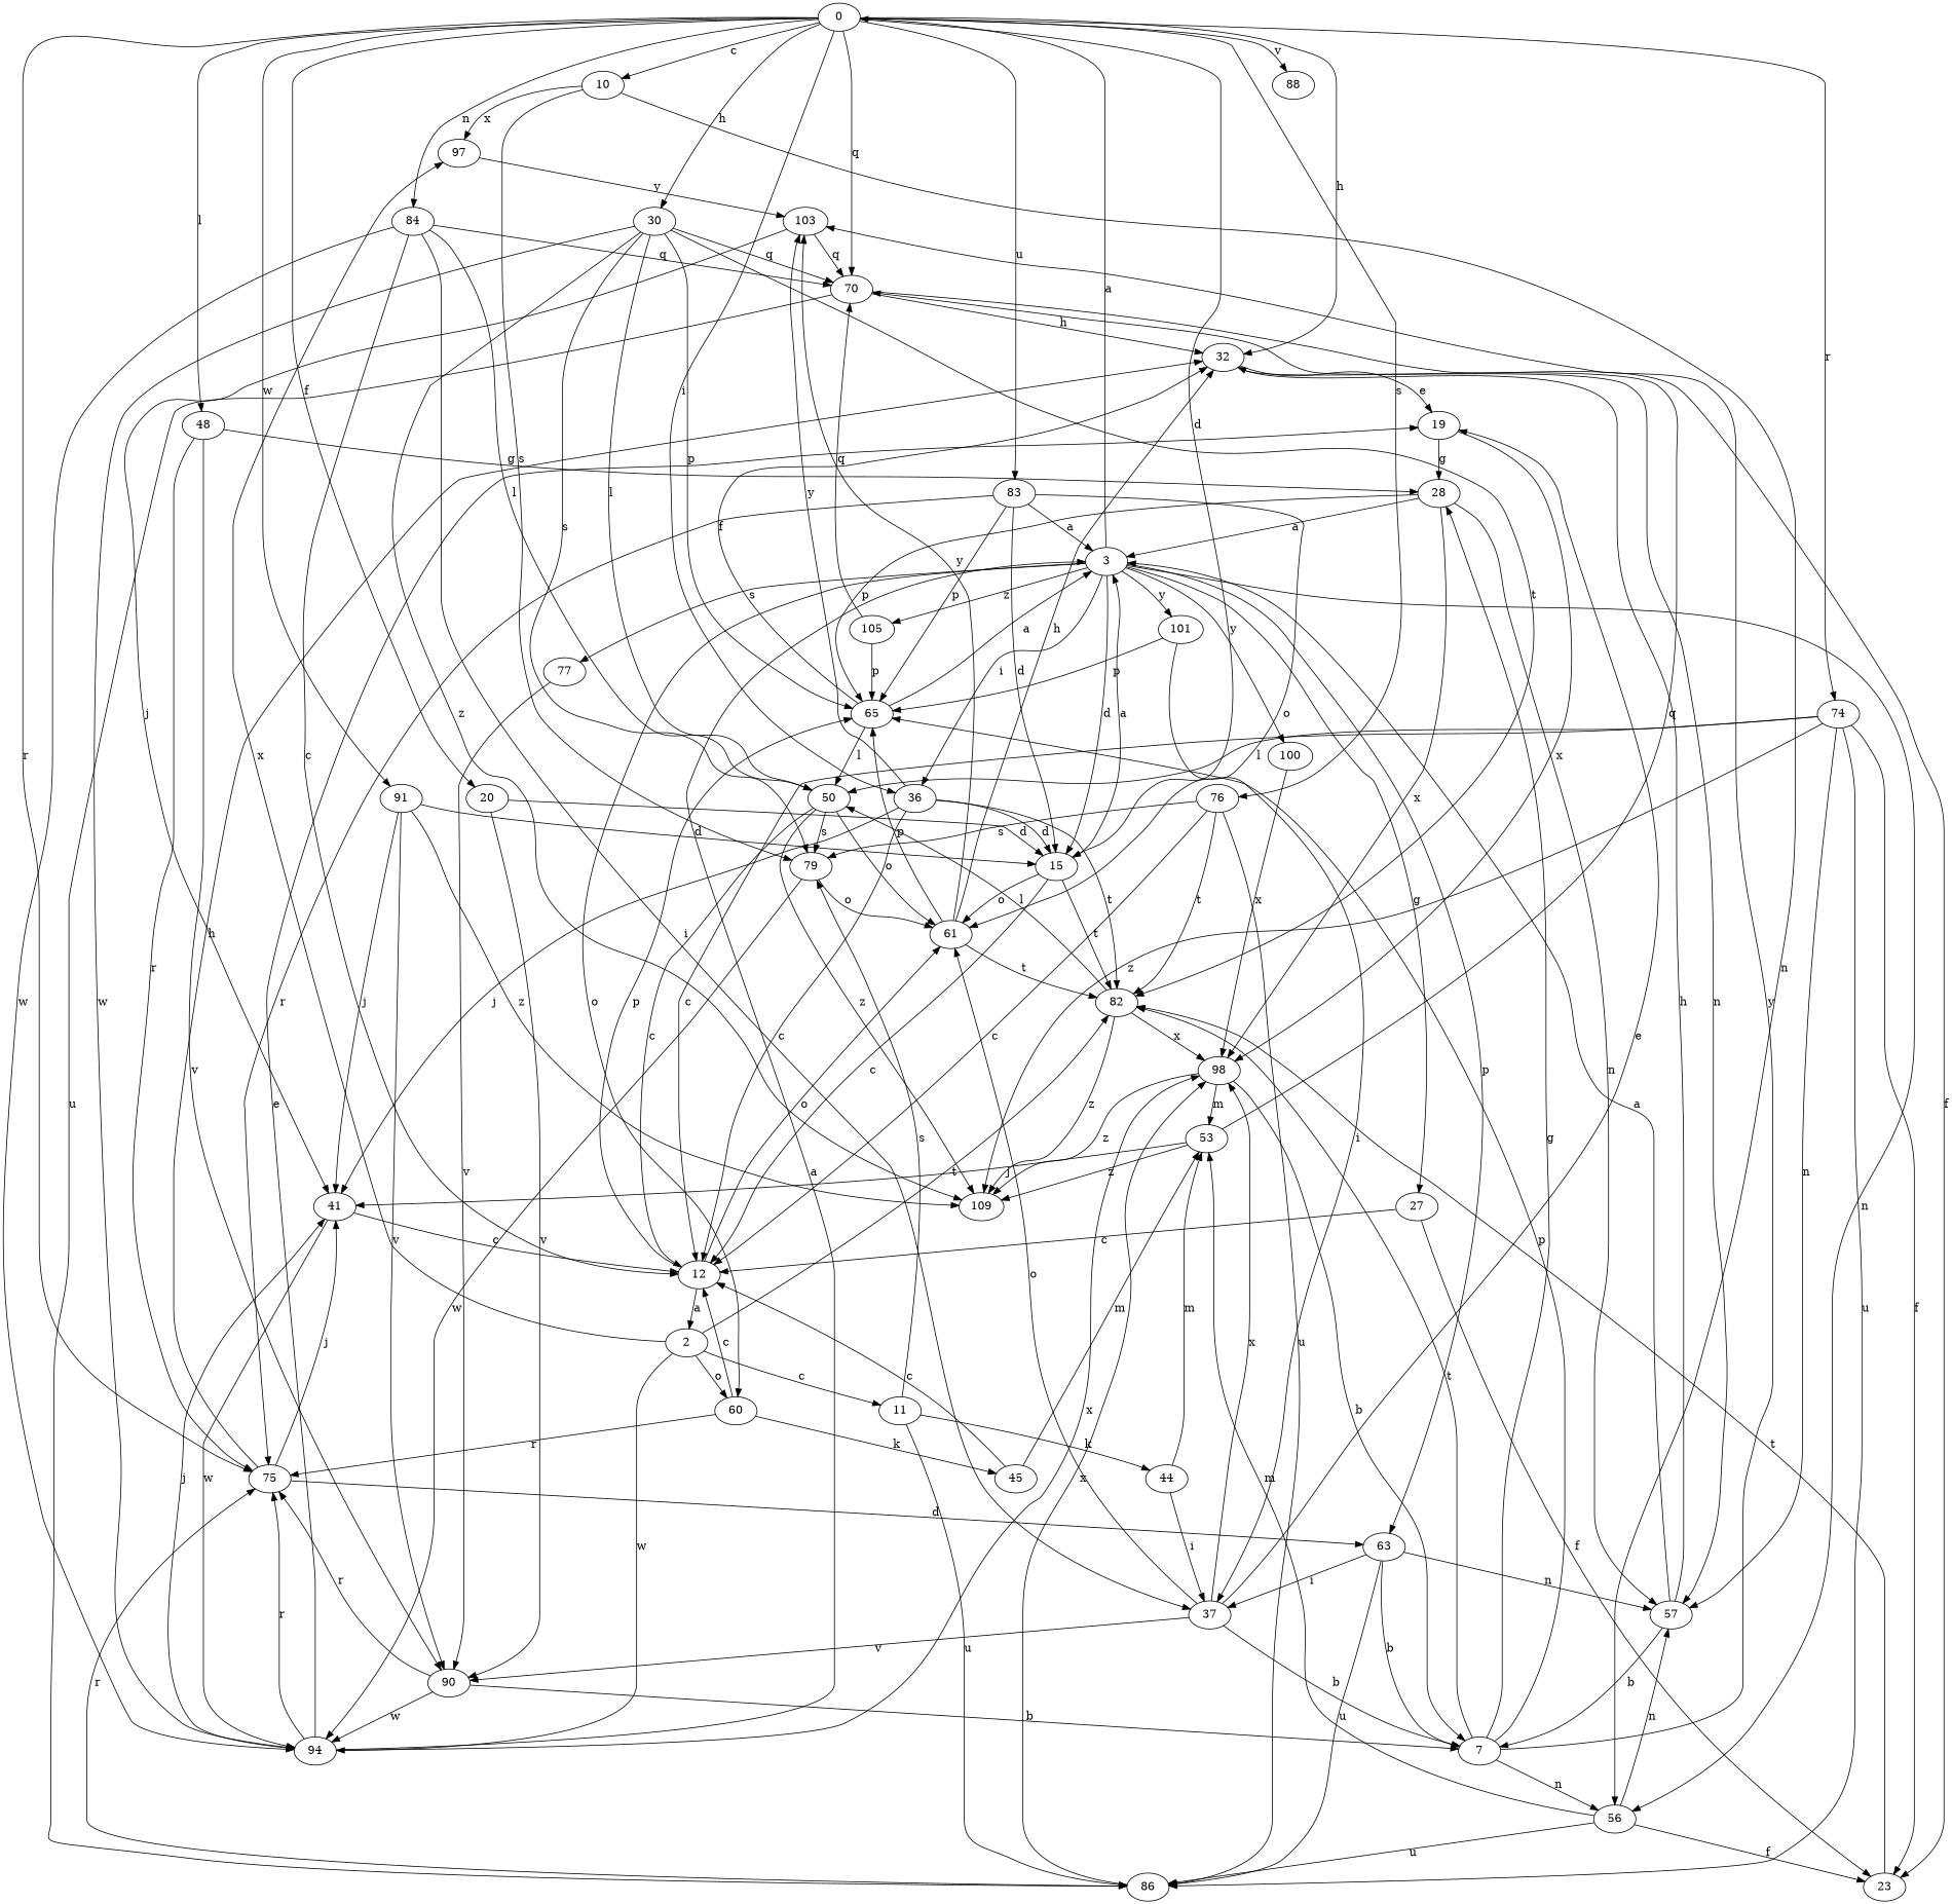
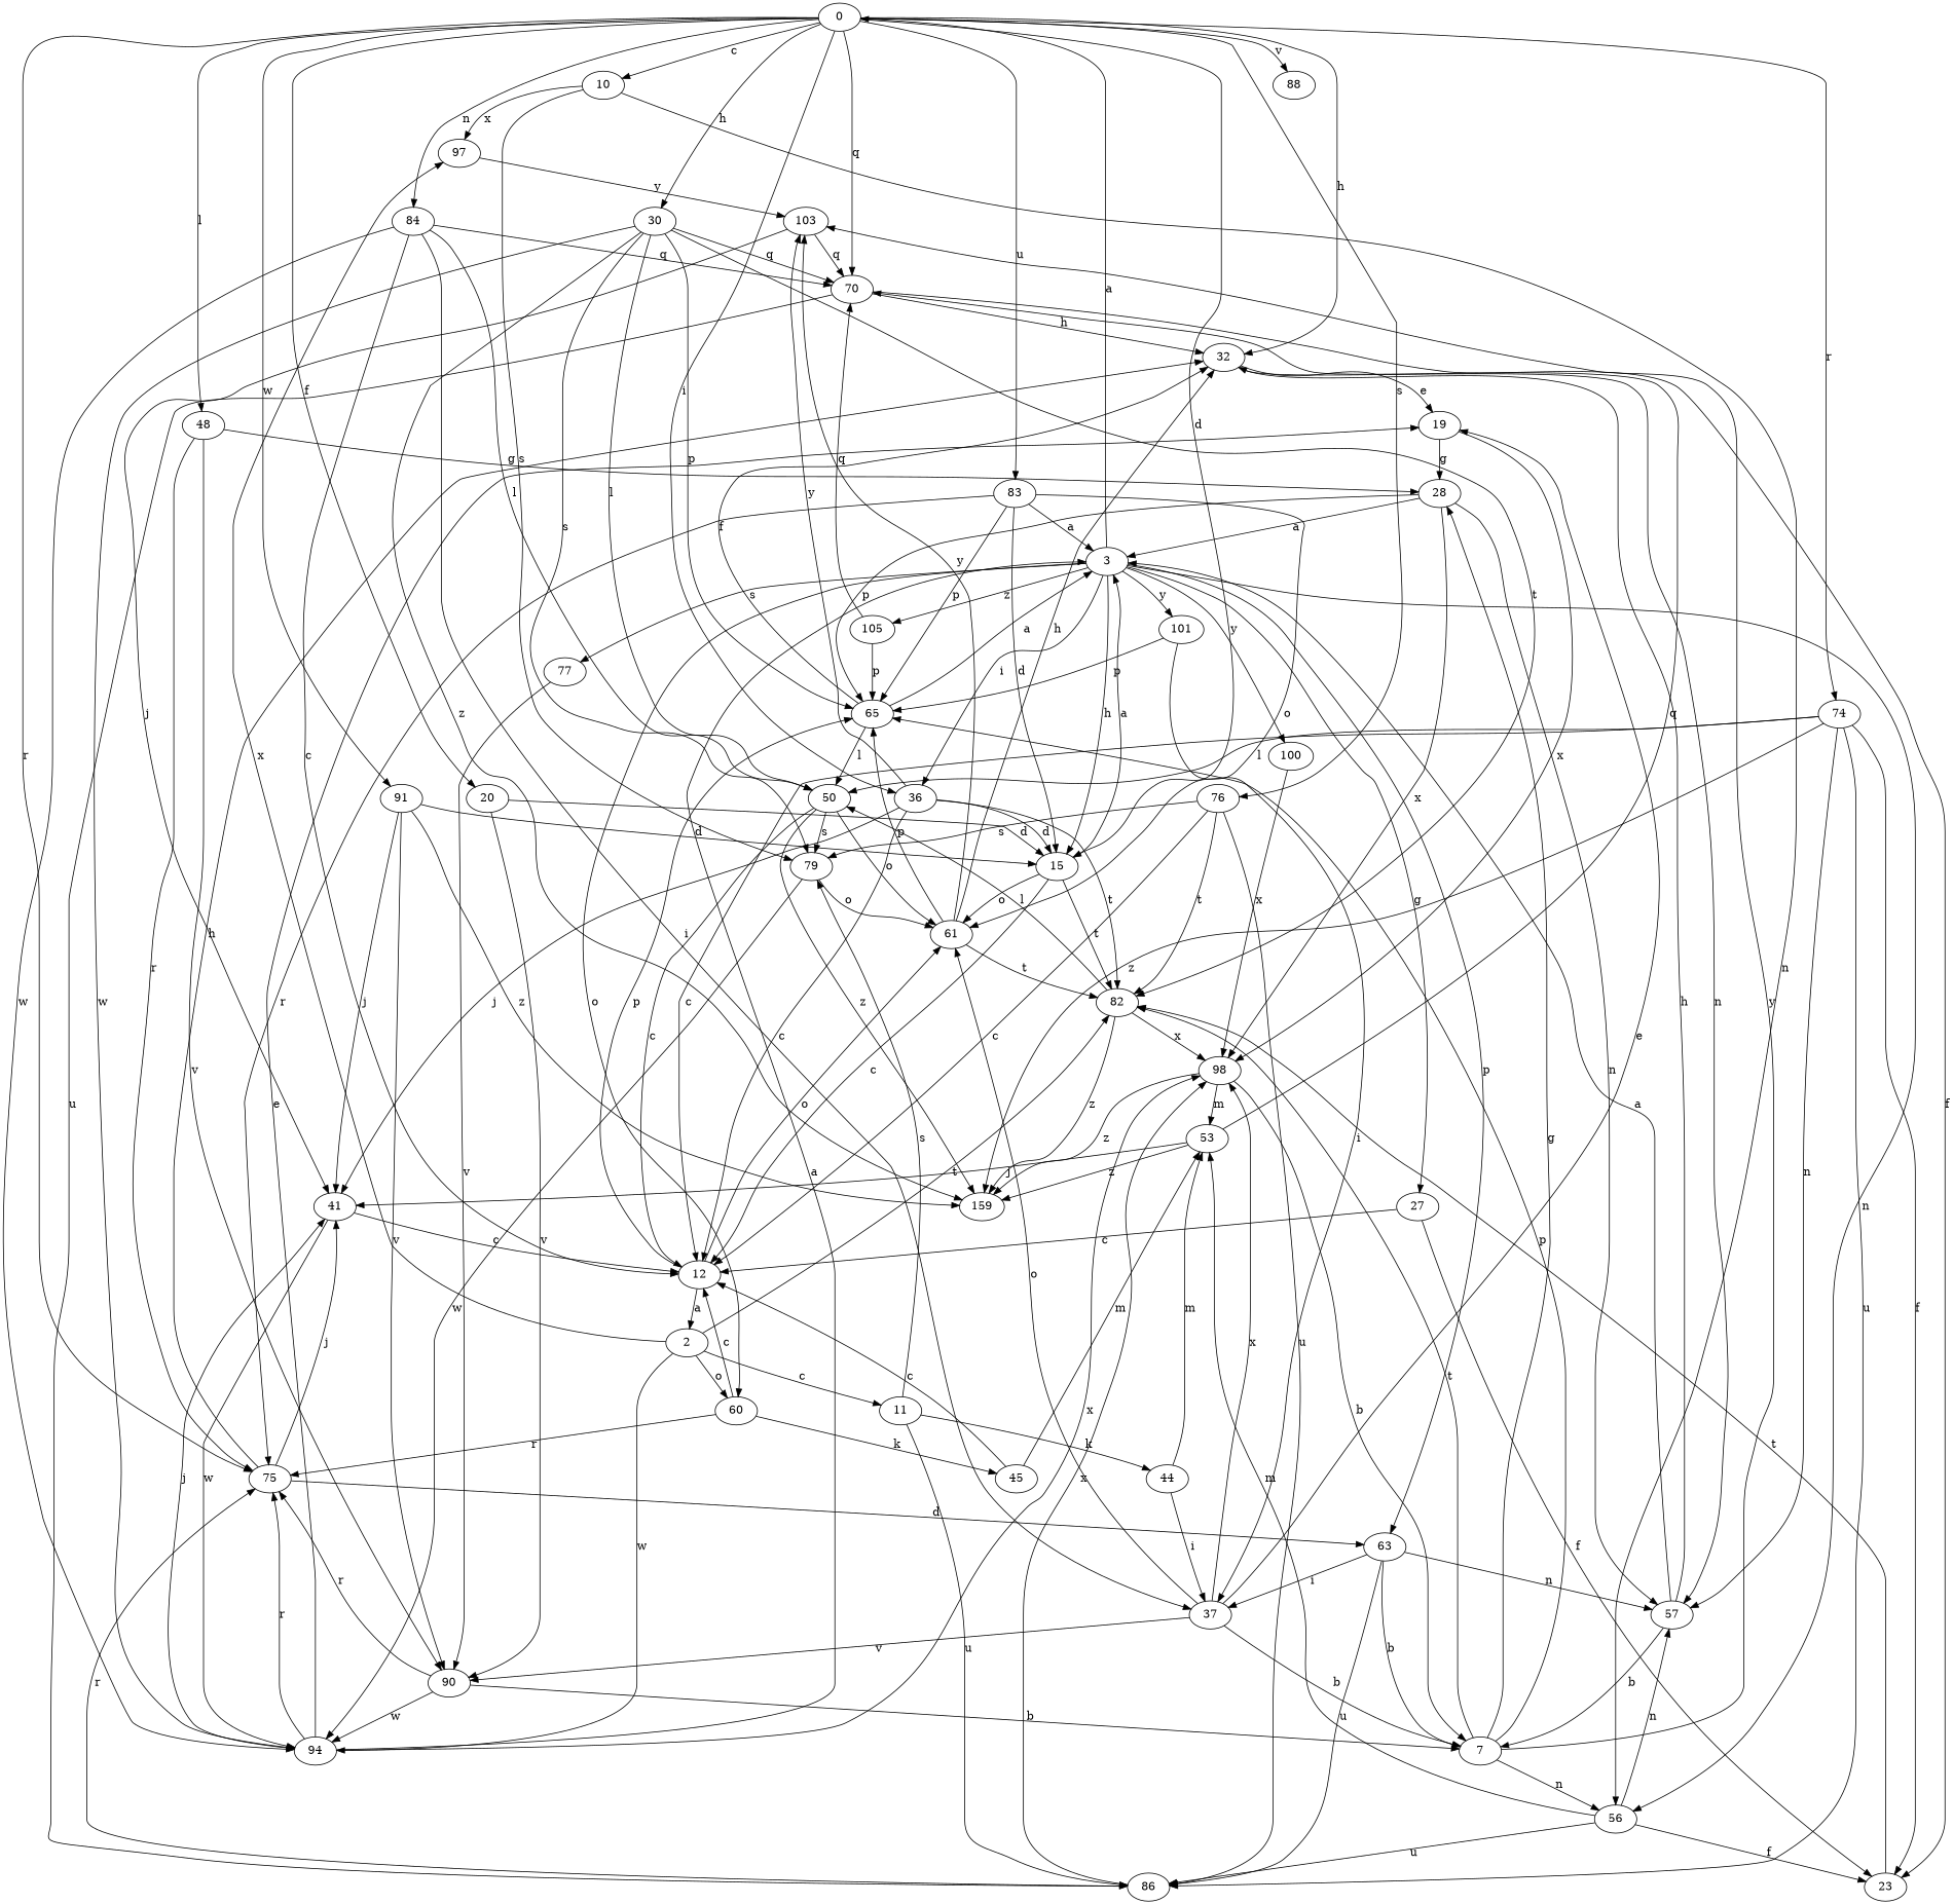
  strict digraph {
    0
    10
    15
    20
    30
    32
    36
    48
    n9 [label=84]
    70
    74
    75
    76
    83
    88
    91
    97
    56
    79
    82
    3
    12
    61
    90
    94
    65
    50
-   109
+   109 [label=159]
    19
    57
    103
    41
    28
    37
    86
    23
    63
    2
    11
    60
    44
    45
    98
    27
    77
    100
    101
    105
    53
    7
    0 -> 10 [label=c]
    0 -> 15 [label=d]
    0 -> 20 [label=f]
    0 -> 30 [label=h]
    0 -> 32 [label=h]
    0 -> 36 [label=i]
    0 -> 48 [label=l]
    0 -> n9 [label=n]
    0 -> 70 [label=q]
    0 -> 74 [label=r]
    0 -> 75 [label=r]
    0 -> 76 [label=s]
    0 -> 83 [label=u]
    0 -> 88 [label=v]
    0 -> 91 [label=w]
    10 -> 97 [label=x]
    10 -> 56 [label=n]
    10 -> 79 [label=s]
    15 -> 82 [label=t]
    15 -> 3 [label=a]
    15 -> 12 [label=c]
    15 -> 61 [label=o]
    20 -> 15 [label=d]
    20 -> 90 [label=v]
    30 -> 70 [label=q]
    30 -> 79 [label=s]
    30 -> 82 [label=t]
    30 -> 94 [label=w]
    30 -> 65 [label=p]
    30 -> 50 [label=l]
    30 -> 109 [label=z]
    32 -> 19 [label=e]
    32 -> 57 [label=n]
    36 -> 15 [label=d]
    36 -> 82 [label=t]
    36 -> 12 [label=c]
    36 -> 103 [label=y]
    36 -> 41 [label=j]
    48 -> 75 [label=r]
    48 -> 90 [label=v]
    48 -> 28 [label=g]
    n9 -> 70 [label=q]
    n9 -> 12 [label=c]
    n9 -> 94 [label=w]
    n9 -> 50 [label=l]
    n9 -> 37 [label=i]
    70 -> 32 [label=h]
    70 -> 86 [label=u]
    70 -> 23 [label=f]
    74 -> 12 [label=c]
    74 -> 50 [label=l]
    74 -> 109 [label=z]
    74 -> 57 [label=n]
    74 -> 86 [label=u]
    74 -> 23 [label=f]
    75 -> 32 [label=h]
    75 -> 41 [label=j]
    75 -> 63 [label=d]
    76 -> 79 [label=s]
    76 -> 82 [label=t]
    76 -> 12 [label=c]
    76 -> 86 [label=u]
    83 -> 15 [label=d]
    83 -> 75 [label=r]
    83 -> 3 [label=a]
    83 -> 61 [label=o]
    83 -> 65 [label=p]
    91 -> 15 [label=d]
    91 -> 90 [label=v]
    91 -> 109 [label=z]
    91 -> 41 [label=j]
    97 -> 103 [label=y]
    56 -> 57 [label=n]
    56 -> 86 [label=u]
    56 -> 23 [label=f]
    56 -> 53 [label=m]
    79 -> 61 [label=o]
    79 -> 94 [label=w]
    82 -> 50 [label=l]
    82 -> 109 [label=z]
    82 -> 98 [label=x]
    3 -> 0 [label=a]
-   3 -> 15 [label=d]
+   3 -> 15 [label=h]
    3 -> 36 [label=i]
    3 -> 56 [label=n]
    3 -> 63 [label=p]
    3 -> 60 [label=o]
    3 -> 27 [label=g]
    3 -> 77 [label=s]
    3 -> 100 [label=y]
    3 -> 101 [label=y]
    3 -> 105 [label=z]
    12 -> 61 [label=o]
    12 -> 65 [label=p]
    12 -> 2 [label=a]
    61 -> 32 [label=h]
    61 -> 82 [label=t]
    61 -> 65 [label=p]
    61 -> 103 [label=y]
    90 -> 75 [label=r]
    90 -> 94 [label=w]
    90 -> 7 [label=b]
    94 -> 75 [label=r]
    94 -> 3 [label=a]
    94 -> 19 [label=e]
    94 -> 41 [label=j]
    94 -> 98 [label=x]
    65 -> 32 [label=f]
    65 -> 3 [label=a]
    65 -> 50 [label=l]
    50 -> 79 [label=s]
    50 -> 12 [label=c]
    50 -> 61 [label=o]
    50 -> 109 [label=z]
    19 -> 28 [label=g]
    19 -> 98 [label=x]
    57 -> 32 [label=h]
    57 -> 3 [label=a]
    57 -> 7 [label=b]
    103 -> 70 [label=q]
    103 -> 41 [label=j]
    41 -> 12 [label=c]
    41 -> 94 [label=w]
    28 -> 3 [label=a]
    28 -> 65 [label=p]
    28 -> 57 [label=n]
    28 -> 98 [label=x]
    37 -> 61 [label=o]
    37 -> 90 [label=v]
    37 -> 19 [label=e]
    37 -> 98 [label=x]
    37 -> 7 [label=b]
    86 -> 75 [label=r]
    86 -> 98 [label=x]
    23 -> 82 [label=t]
    63 -> 57 [label=n]
    63 -> 37 [label=i]
    63 -> 86 [label=u]
    63 -> 7 [label=b]
    2 -> 97 [label=x]
    2 -> 82 [label=t]
    2 -> 94 [label=w]
    2 -> 11 [label=c]
    2 -> 60 [label=o]
    11 -> 79 [label=s]
    11 -> 86 [label=u]
    11 -> 44 [label=k]
    60 -> 75 [label=r]
    60 -> 12 [label=c]
    60 -> 45 [label=k]
    44 -> 37 [label=i]
    44 -> 53 [label=m]
    45 -> 12 [label=c]
    45 -> 53 [label=m]
    98 -> 109 [label=z]
    98 -> 53 [label=m]
    98 -> 7 [label=b]
    27 -> 12 [label=c]
    27 -> 23 [label=f]
    77 -> 90 [label=v]
    100 -> 98 [label=x]
    101 -> 65 [label=p]
    101 -> 37 [label=i]
    105 -> 70 [label=q]
    105 -> 65 [label=p]
    53 -> 70 [label=q]
    53 -> 109 [label=z]
    53 -> 41 [label=j]
    7 -> 56 [label=n]
    7 -> 82 [label=t]
    7 -> 65 [label=p]
    7 -> 103 [label=y]
    7 -> 28 [label=g]
  }
